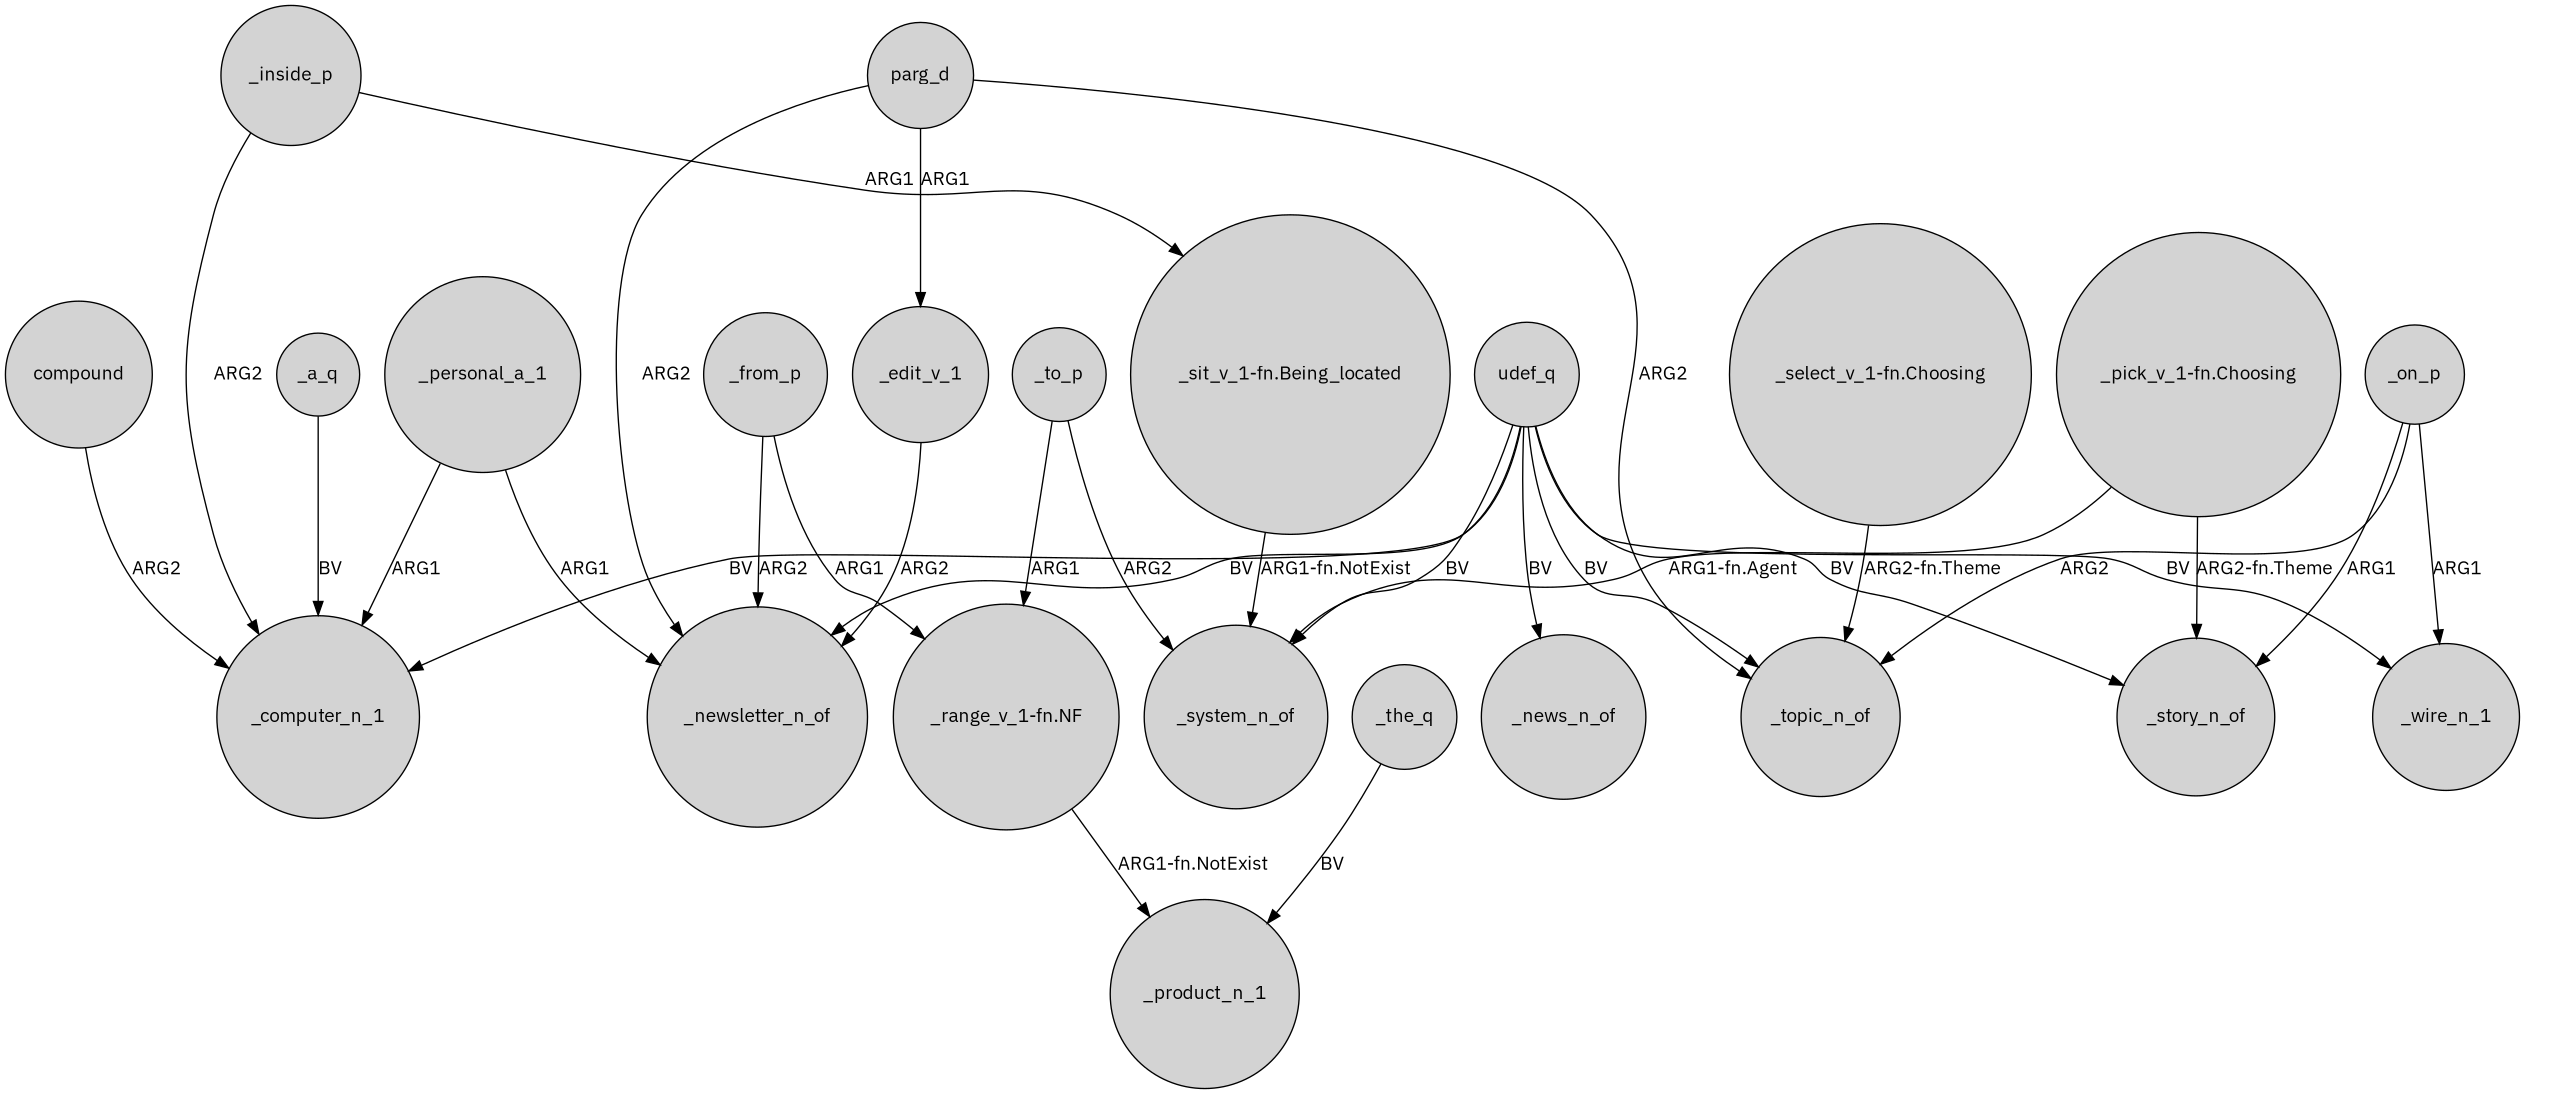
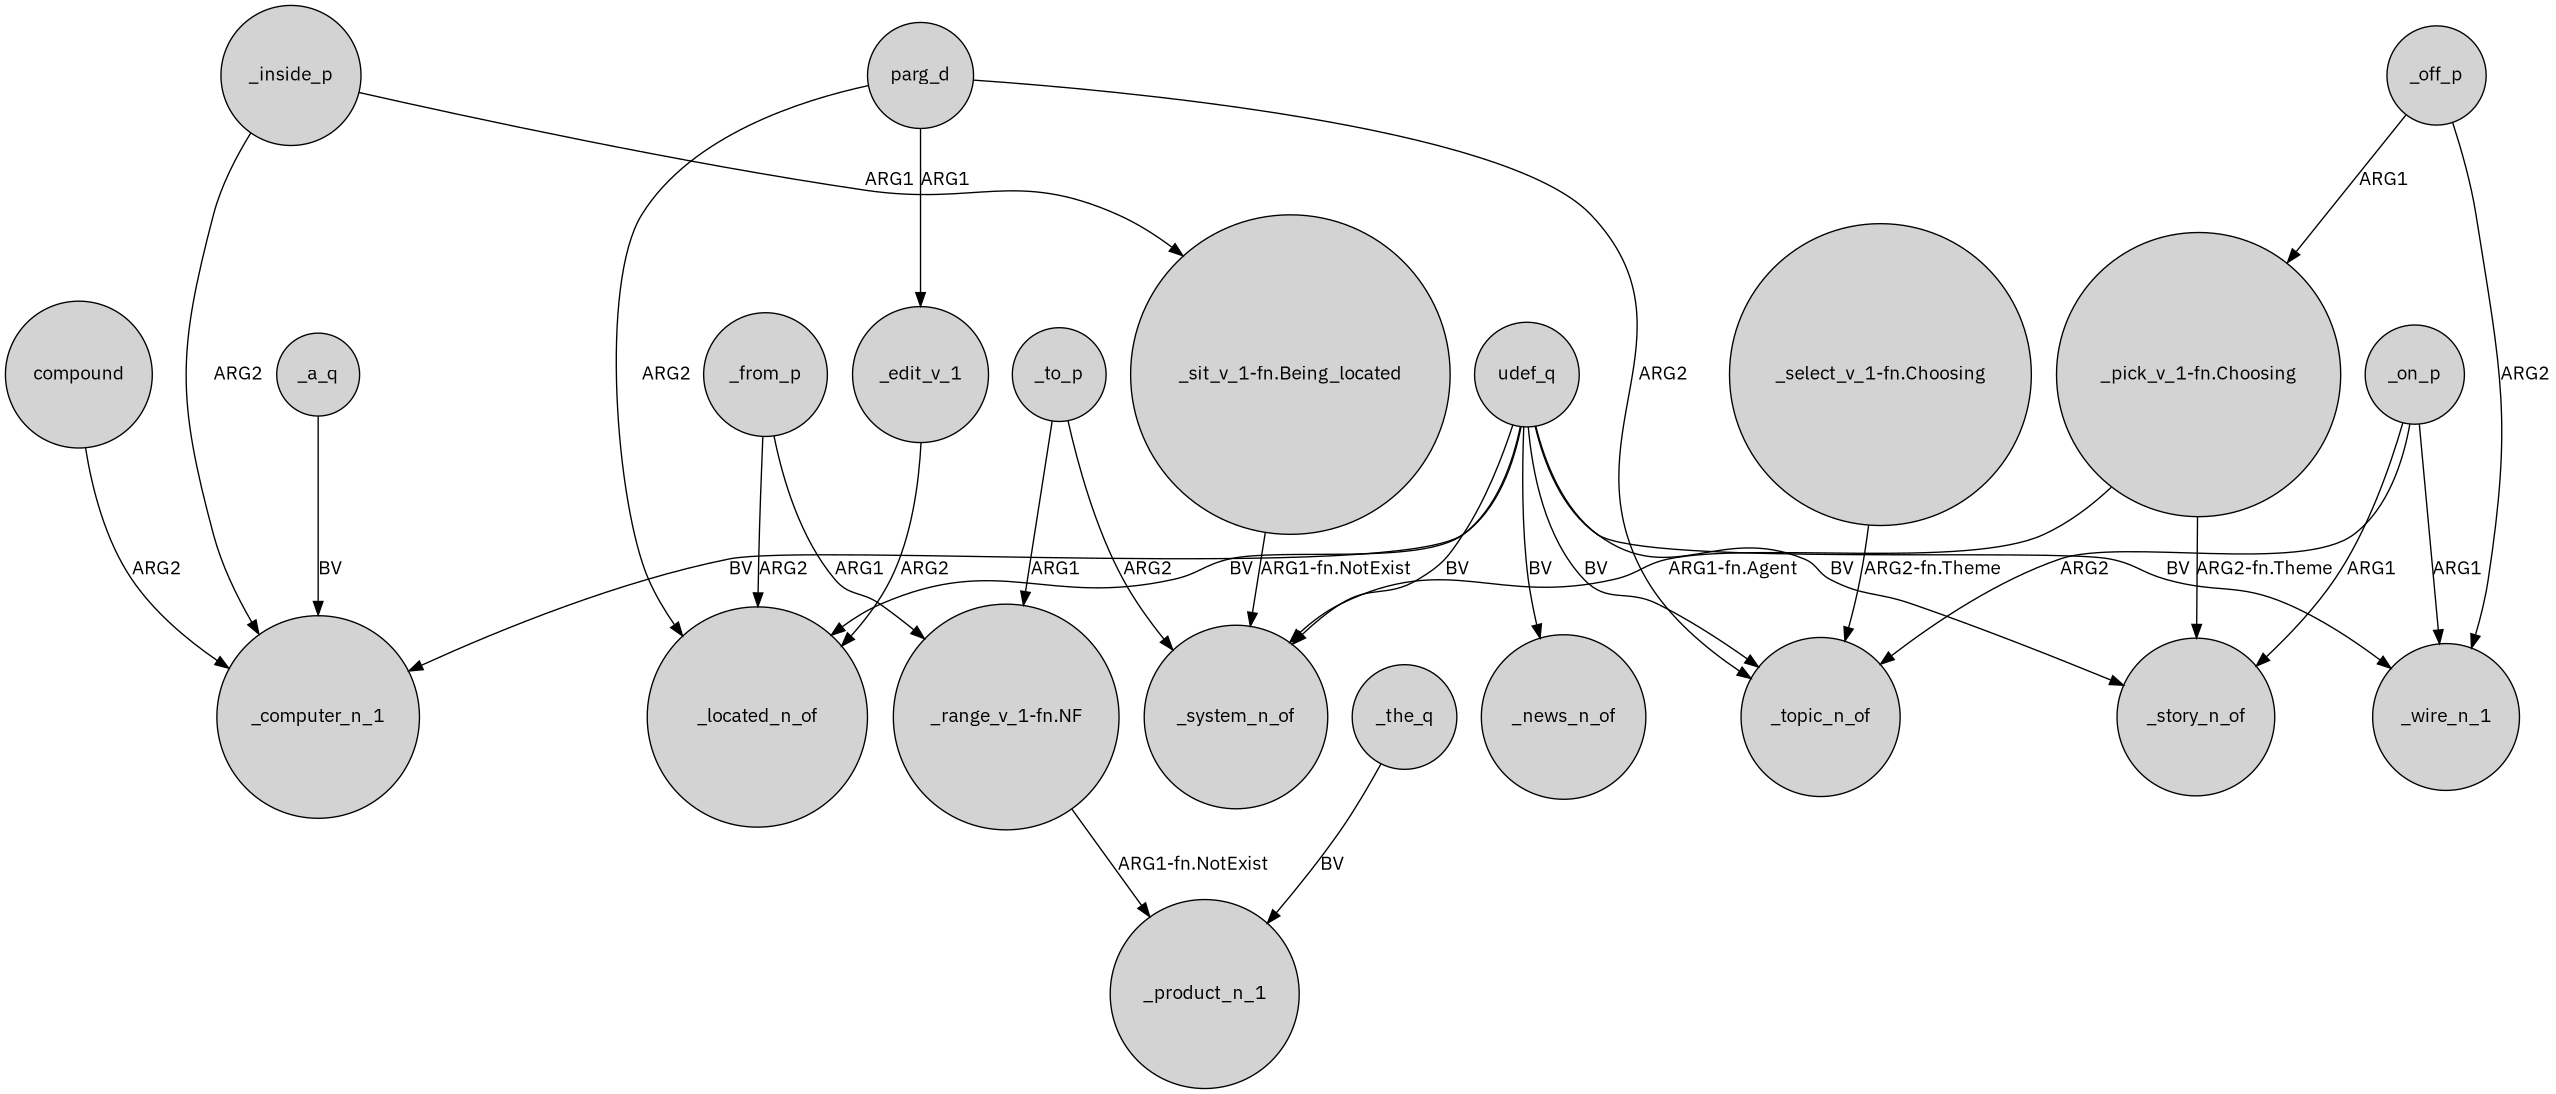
  digraph {
    fontname="IBM Plex Sans"
    node [fontname="IBM Plex Sans" shape=circle style=filled]
    edge [fontname="IBM Plex Sans"]
    _a_q
    _computer_n_1
    parg_d
    _topic_n_of
    _edit_v_1
-   _newsletter_n_of
+   _newsletter_n_of [label=_located_n_of]
    "_select_v_1-fn.Choosing"
    compound
    "_pick_v_1-fn.Choosing"
    _story_n_of
    _system_n_of
    _to_p
    "_range_v_1-fn.NF"
    _product_n_1
    udef_q
    _wire_n_1
    _news_n_of
    _inside_p
    "_sit_v_1-fn.Being_located"
    _from_p
    _on_p
-   _personal_a_1
+   _off_p
    _the_q
    _a_q -> _computer_n_1 [label=BV]
    parg_d -> _topic_n_of [label=ARG2]
    parg_d -> _edit_v_1 [label=ARG1]
    parg_d -> _newsletter_n_of [label=ARG2]
    _edit_v_1 -> _newsletter_n_of [label=ARG2]
    "_select_v_1-fn.Choosing" -> _topic_n_of [label="ARG2-fn.Theme"]
    compound -> _computer_n_1 [label=ARG2]
    "_pick_v_1-fn.Choosing" -> _story_n_of [label="ARG2-fn.Theme"]
    "_pick_v_1-fn.Choosing" -> _system_n_of [label="ARG1-fn.Agent"]
    _to_p -> _system_n_of [label=ARG2]
    _to_p -> "_range_v_1-fn.NF" [label=ARG1]
    "_range_v_1-fn.NF" -> _product_n_1 [label="ARG1-fn.NotExist"]
    udef_q -> _computer_n_1 [label=BV]
    udef_q -> _topic_n_of [label=BV]
    udef_q -> _newsletter_n_of [label=BV]
    udef_q -> _story_n_of [label=BV]
    udef_q -> _system_n_of [label=BV]
    udef_q -> _wire_n_1 [label=BV]
    udef_q -> _news_n_of [label=BV]
    _inside_p -> _computer_n_1 [label=ARG2]
    _inside_p -> "_sit_v_1-fn.Being_located" [label=ARG1]
    "_sit_v_1-fn.Being_located" -> _system_n_of [label="ARG1-fn.NotExist"]
    _from_p -> _newsletter_n_of [label=ARG2]
    _from_p -> "_range_v_1-fn.NF" [label=ARG1]
    _on_p -> _topic_n_of [label=ARG2]
    _on_p -> _story_n_of [label=ARG1]
    _on_p -> _wire_n_1 [label=ARG1]
-   _personal_a_1 -> _computer_n_1 [label=ARG1]
-   _personal_a_1 -> _newsletter_n_of [label=ARG1]
+   _off_p -> "_pick_v_1-fn.Choosing" [label=ARG1]
+   _off_p -> _wire_n_1 [label=ARG2]
    _the_q -> _product_n_1 [label=BV]
  }
